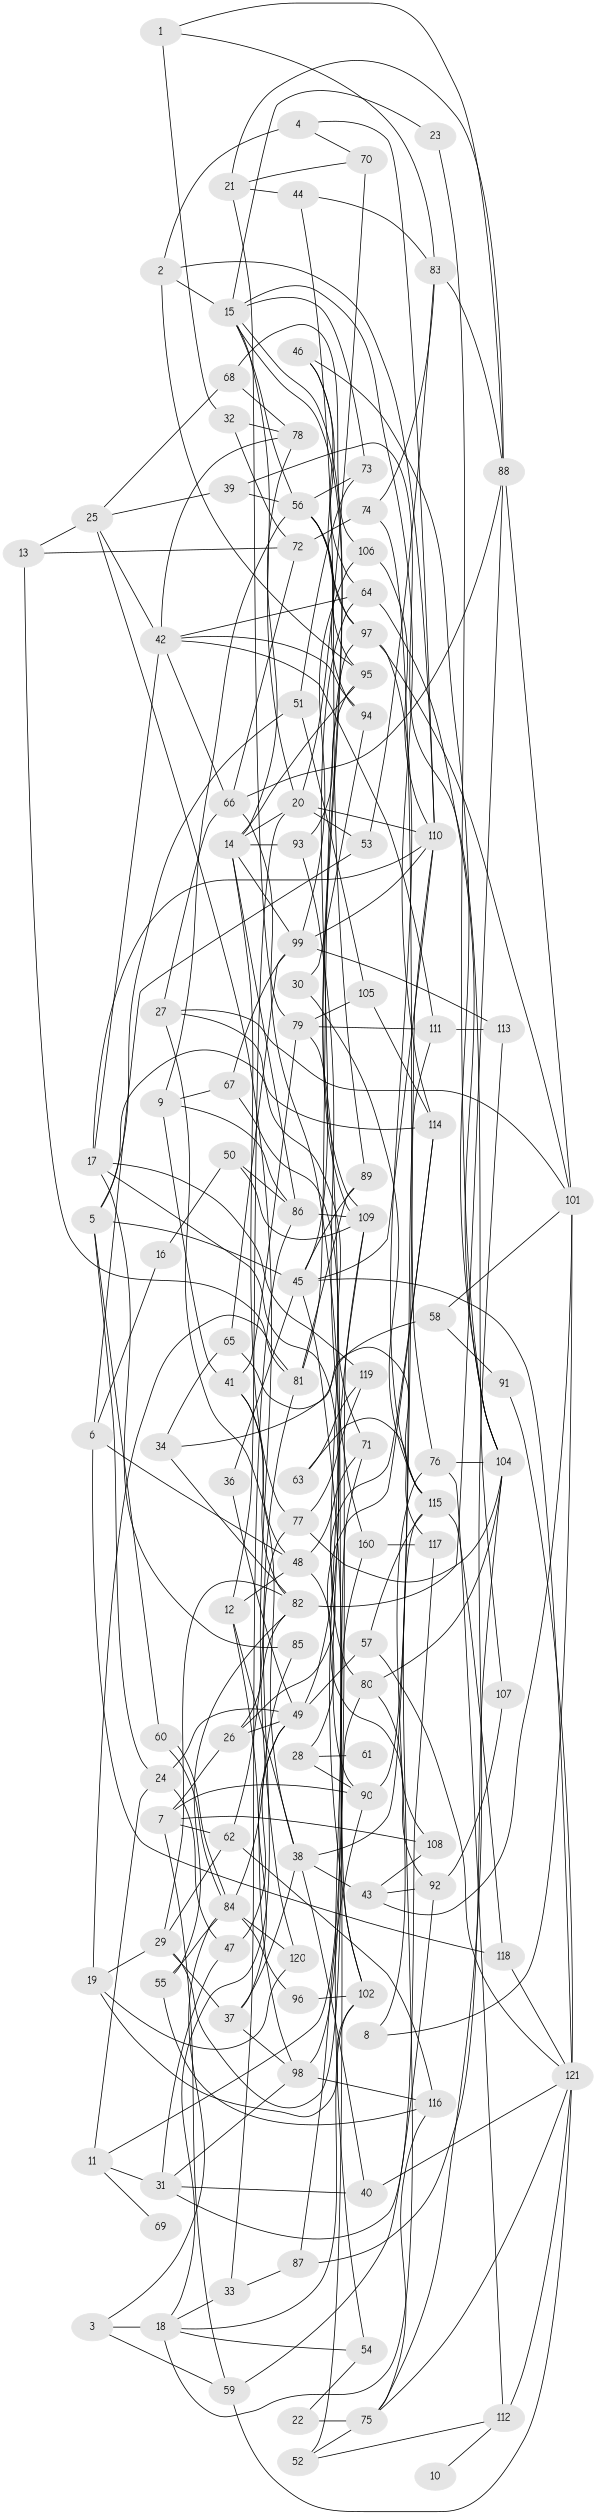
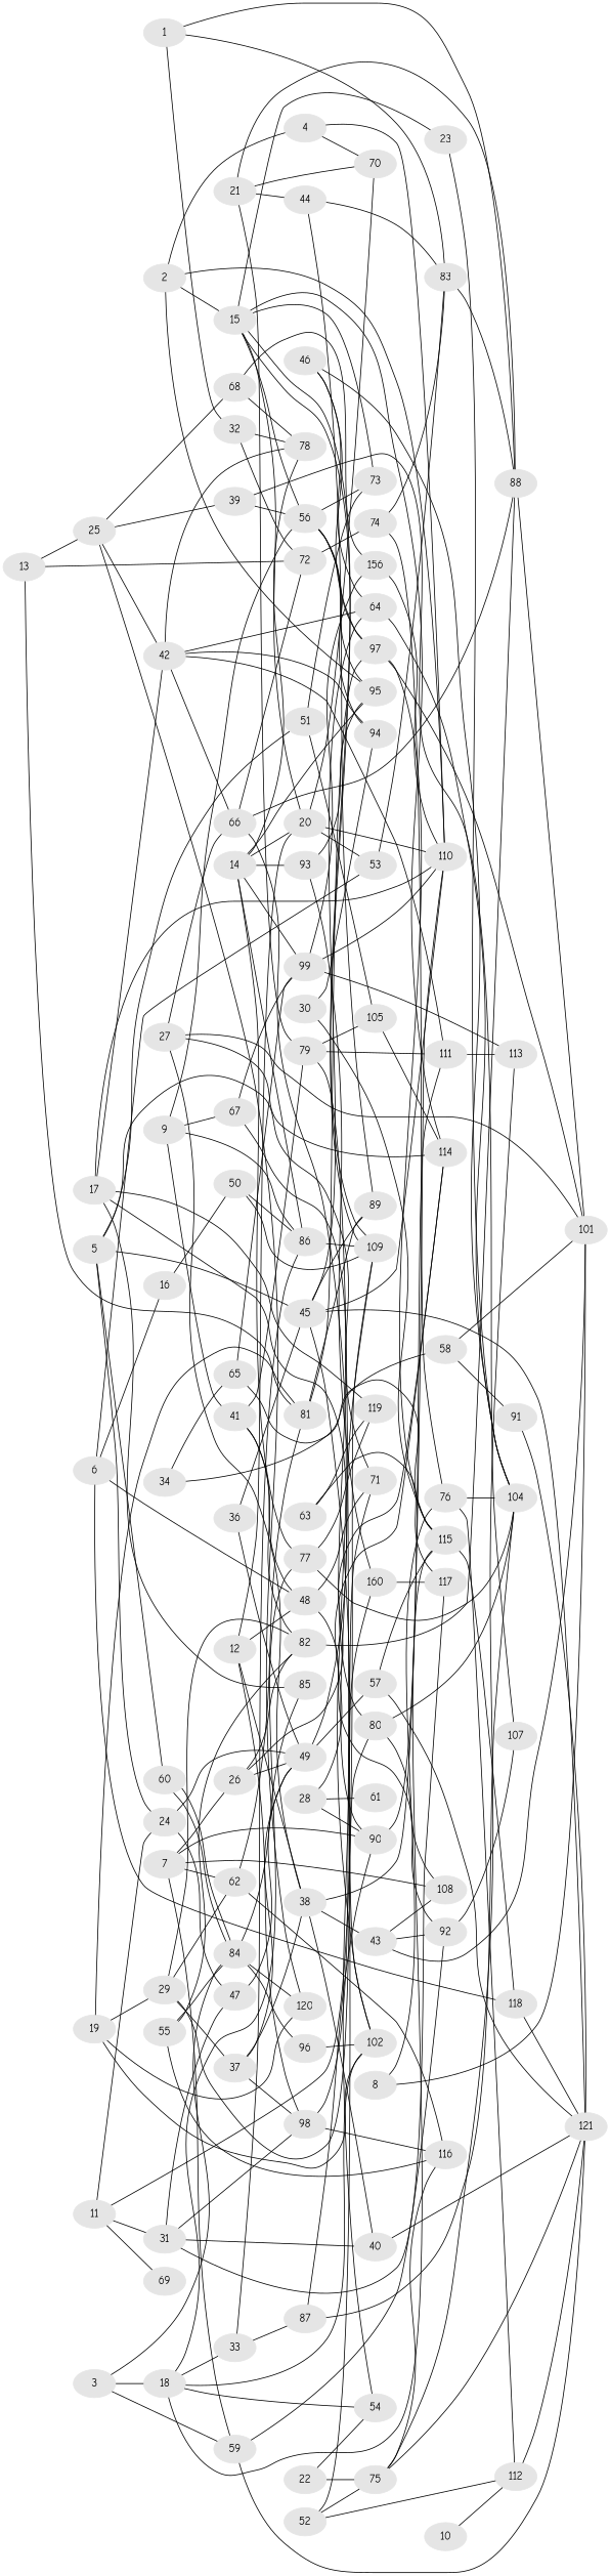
  graph {
    fontname="Comic Neue"
    rankdir=LR
    node [color=gray90 fontname="Comic Neue" style=filled]
    edge [fontname="Comic Neue"]
    1
    32
    83
    88
    72
    78
    101
    2
    4
    15
    95
    110
    70
    56
    109
    20
    23
    73
    114
    3
    18
    59
    84
    77
    33
    54
    102
    115
    121
    92
    85
    120
    96
    5
    24
    45
    51
    60
    71
    47
    49
    64
    89
    105
    6
    16
    48
    53
    118
    50
    7
    26
    62
    90
    108
    82
    81
    116
    111
    8
    76
    112
    104
    9
    41
    67
    86
    79
    94
    97
    99
    80
    10
    11
    31
    69
    98
    40
    117
    12
    38
    43
    n83 [label=160]
    13
    25
    42
    39
    68
    74
    14
    93
    119
-   106
+   106 [label=156]
    113
    17
    66
    87
    19
    29
    37
    21
    44
    22
    75
    57
    107
    27
    28
    61
    30
    34
    58
    65
    91
    63
    36
    46
    52
    55
    1 -- 32
    1 -- 83
    1 -- 88
    32 -- 72
    32 -- 78
    83 -- 88
    88 -- 101
    72 -- 74
    2 -- 4
    2 -- 15
    2 -- 95
    2 -- 110
    4 -- 110
    4 -- 70
    15 -- 56
    15 -- 109
    15 -- 109
    15 -- 20
    15 -- 23
    15 -- 73
    15 -- 114
    56 -- 95
    56 -- 73
    56 -- 94
    56 -- 97
    20 -- 110
    20 -- 70
    20 -- 53
    23 -- 104
    3 -- 18
    3 -- 59
    3 -- 84
    18 -- 77
    18 -- 33
    18 -- 54
    18 -- 102
    18 -- 115
    59 -- 121
    59 -- 92
    84 -- 85
    84 -- 120
    84 -- 96
    77 -- 104
    77 -- 119
    33 -- 86
    33 -- 87
    115 -- 118
    92 -- 107
    96 -- 102
    5 -- 24
    5 -- 45
    5 -- 51
    5 -- 60
    5 -- 71
    24 -- 47
    24 -- 49
    45 -- 110
    45 -- 54
    45 -- 121
    45 -- 64
    45 -- 89
    51 -- 73
    51 -- 105
    60 -- 84
    60 -- 84
    47 -- 49
    49 -- 109
    49 -- 57
    64 -- 104
    105 -- 114
    6 -- 16
    6 -- 48
    6 -- 53
    6 -- 118
    16 -- 50
    48 -- 92
    48 -- 71
    53 -- 83
    118 -- 121
    50 -- 109
    50 -- 86
    7 -- 59
    7 -- 26
    7 -- 62
    7 -- 90
    7 -- 108
    26 -- 114
    26 -- 49
    26 -- 82
    62 -- 81
    62 -- 116
    90 -- 111
    82 -- 88
    81 -- 89
    81 -- 97
    111 -- 113
    8 -- 101
    8 -- 76
    76 -- 112
    76 -- 104
    112 -- 121
    9 -- 56
    9 -- 41
    9 -- 67
    9 -- 86
    41 -- 48
    41 -- 82
    41 -- 79
    67 -- 99
    67 -- 80
    86 -- 109
    79 -- 102
    79 -- 105
    79 -- 111
    97 -- 101
    97 -- 115
    99 -- 110
    99 -- 106
    99 -- 113
    80 -- 108
    80 -- 104
    10 -- 112
    11 -- 109
    11 -- 24
    11 -- 31
    11 -- 69
    31 -- 47
    31 -- 98
    31 -- 40
    31 -- 117
    98 -- 116
    98 -- n83
    40 -- 121
    12 -- 20
    12 -- 48
    12 -- 98
    12 -- 38
    38 -- 110
    38 -- 40
    38 -- 43
    43 -- 101
    43 -- 92
    43 -- 108
    n83 -- 117
    13 -- 72
    13 -- 81
    13 -- 25
    25 -- 120
    25 -- 42
    25 -- 39
    25 -- 68
    42 -- 78
    42 -- 64
    42 -- 111
    42 -- 94
    42 -- 66
    39 -- 56
    39 -- 107
    68 -- 78
    68 -- 106
    74 -- 83
    74 -- 76
    14 -- 78
    14 -- 95
    14 -- 20
    14 -- 77
    14 -- 86
    14 -- 99
    14 -- 93
    93 -- 95
    93 -- n83
    106 -- 110
    17 -- 110
    17 -- 85
    17 -- 90
    17 -- 42
    17 -- 119
    66 -- 88
    66 -- 72
    66 -- 102
    87 -- 90
    87 -- 104
    19 -- 102
    19 -- 120
    19 -- 81
    19 -- 29
    29 -- 62
    29 -- 82
    29 -- 80
    29 -- 37
    37 -- 49
    37 -- 98
    37 -- 38
    21 -- 88
    21 -- 70
    21 -- 79
    21 -- 44
    44 -- 83
    44 -- 89
    22 -- 54
    22 -- 75
    75 -- 121
    75 -- 116
    75 -- 113
    57 -- 115
    57 -- 121
    27 -- 101
    27 -- 114
    27 -- 38
    27 -- 66
    28 -- 114
    28 -- 90
    28 -- 61
    30 -- 115
    30 -- 94
-   34 -- 82
    34 -- 58
    34 -- 65
    58 -- 101
    58 -- 91
    65 -- 115
    65 -- 99
    91 -- 121
    63 -- 117
    63 -- 119
    36 -- 45
    36 -- 49
    46 -- 64
    46 -- 104
    46 -- 97
    52 -- 71
    52 -- 112
    52 -- 75
    55 -- 84
    55 -- 82
    55 -- 116
  }
